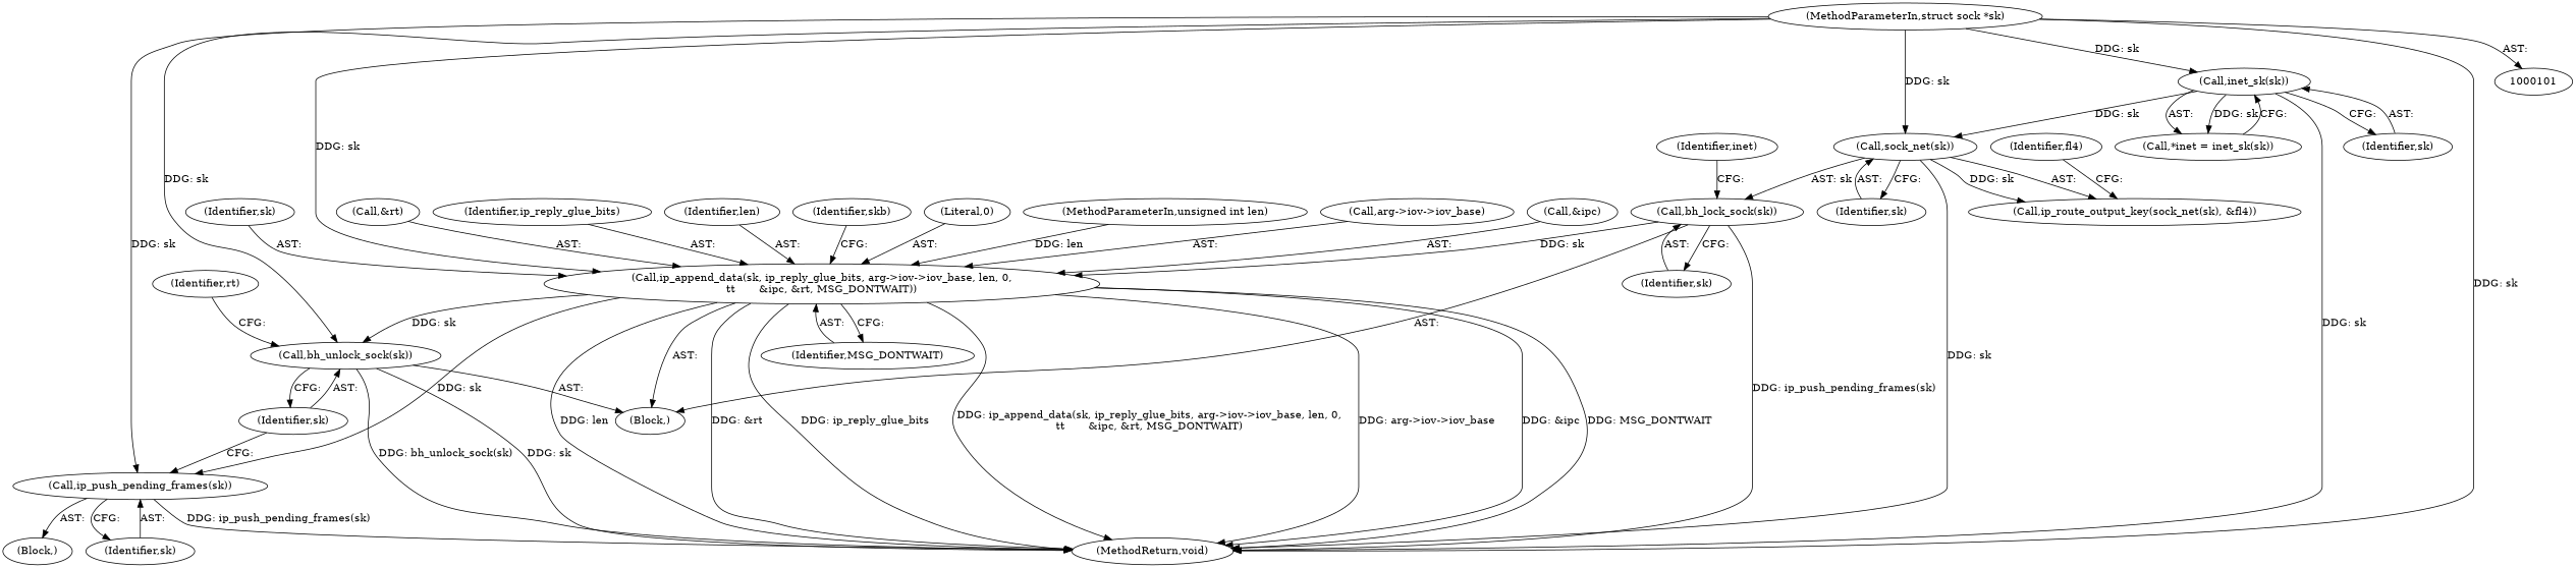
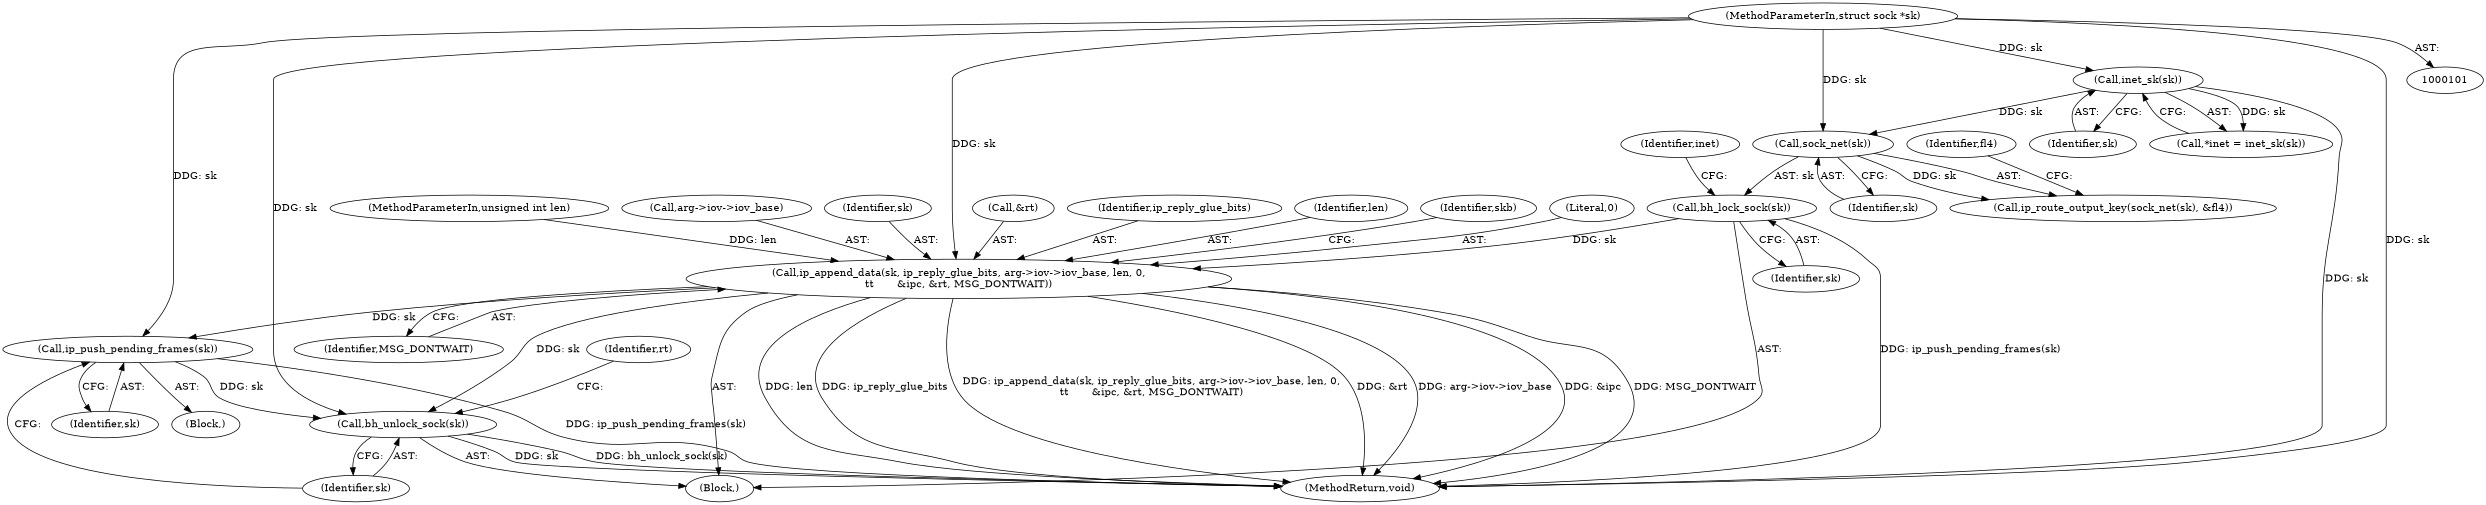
  digraph {
    n1 [label="(Call,bh_lock_sock(sk))"]
    n2 [label="(Call,ip_append_data(sk, ip_reply_glue_bits, arg->iov->iov_base, len, 0,\n\t\t       &ipc, &rt, MSG_DONTWAIT))"]
    n3 [label="(Block,)"]
    n4 [label="(Identifier,sk)"]
    n5 [label="(MethodReturn,void)"]
    n6 [label="(Call,ip_push_pending_frames(sk))"]
    n7 [label="(Call,bh_unlock_sock(sk))"]
    n8 [label="(Identifier,MSG_DONTWAIT)"]
    n9 [label="(Call,sock_net(sk))"]
    n10 [label="(Call,ip_route_output_key(sock_net(sk), &fl4))"]
    n11 [label="(Identifier,sk)"]
    n12 [label="(Call,inet_sk(sk))"]
    n13 [label="(Identifier,sk)"]
    n14 [label="(Call,*inet = inet_sk(sk))"]
    n15 [label="(MethodParameterIn,struct sock *sk)"]
    1000101
    n17 [label="(Block,)"]
    n18 [label="(Identifier,sk)"]
    n19 [label="(Identifier,sk)"]
    n20 [label="(Call,&rt)"]
    n21 [label="(Identifier,ip_reply_glue_bits)"]
    n22 [label="(Identifier,len)"]
    n23 [label="(Identifier,skb)"]
    n24 [label="(Literal,0)"]
    n25 [label="(MethodParameterIn,unsigned int len)"]
    n26 [label="(Identifier,rt)"]
    n27 [label="(Identifier,inet)"]
    n28 [label="(Call,arg->iov->iov_base)"]
-   n29 [label="(Call,&ipc)"]
    n30 [label="(Identifier,fl4)"]
    n31 [label="(Identifier,sk)"]
    n1 -> n2 [label="DDG: sk"]
    n1 -> n3 [label="AST: "]
    n1 -> n4 [label="CFG: "]
    n1 -> n5 [label="DDG: ip_push_pending_frames(sk)"]
    n2 -> n3 [label="AST: "]
    n2 -> n5 [label="DDG: &rt"]
    n2 -> n5 [label="DDG: ip_reply_glue_bits"]
    n2 -> n5 [label="DDG: ip_append_data(sk, ip_reply_glue_bits, arg->iov->iov_base, len, 0,\n\t\t       &ipc, &rt, MSG_DONTWAIT)"]
    n2 -> n5 [label="DDG: arg->iov->iov_base"]
    n2 -> n5 [label="DDG: &ipc"]
    n2 -> n5 [label="DDG: MSG_DONTWAIT"]
    n2 -> n5 [label="DDG: len"]
    n2 -> n6 [label="DDG: sk"]
    n2 -> n7 [label="DDG: sk"]
    n2 -> n8 [label="CFG: "]
    n4 -> n1 [label="AST: "]
    n6 -> n5 [label="DDG: ip_push_pending_frames(sk)"]
+   n6 -> n7 [label="DDG: sk"]
    n6 -> n17 [label="AST: "]
    n6 -> n18 [label="CFG: "]
    n7 -> n3 [label="AST: "]
    n7 -> n5 [label="DDG: sk"]
    n7 -> n5 [label="DDG: bh_unlock_sock(sk)"]
    n7 -> n19 [label="CFG: "]
    n8 -> n2 [label="AST: "]
    n9 -> n1 [label="AST: sk"]
-   n9 -> n5 [label="DDG: sk"]
    n9 -> n10 [label="AST: "]
    n9 -> n10 [label="DDG: sk"]
    n9 -> n11 [label="CFG: "]
    n11 -> n9 [label="AST: "]
    n12 -> n5 [label="DDG: sk"]
    n12 -> n9 [label="DDG: sk"]
    n12 -> n13 [label="CFG: "]
    n12 -> n14 [label="AST: "]
    n12 -> n14 [label="DDG: sk"]
    n13 -> n12 [label="AST: "]
    n14 -> n12 [label="CFG: "]
    n15 -> n2 [label="DDG: sk"]
    n15 -> n5 [label="DDG: sk"]
    n15 -> n6 [label="DDG: sk"]
    n15 -> n7 [label="DDG: sk"]
    n15 -> n9 [label="DDG: sk"]
    n15 -> n12 [label="DDG: sk"]
    n15 -> 1000101 [label="AST: "]
    n18 -> n6 [label="AST: "]
    n19 -> n6 [label="CFG: "]
    n19 -> n7 [label="AST: "]
    n20 -> n2 [label="AST: "]
    n21 -> n2 [label="AST: "]
    n22 -> n2 [label="AST: "]
    n23 -> n2 [label="CFG: "]
    n24 -> n2 [label="AST: "]
    n25 -> n2 [label="DDG: len"]
    n26 -> n7 [label="CFG: "]
    n27 -> n1 [label="CFG: "]
    n28 -> n2 [label="AST: "]
-   n29 -> n2 [label="AST: "]
    n30 -> n10 [label="CFG: "]
    n31 -> n2 [label="AST: "]
  }
